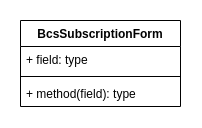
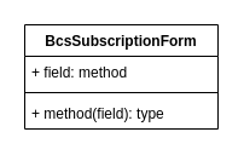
  <mxCell id="0" />
  <mxCell id="1" parent="0" />
  <mxCell id="2" value="BcsSubscriptionForm" style="swimlane;fontStyle=1;align=center;verticalAlign=top;childLayout=stackLayout;horizontal=1;startSize=26;horizontalStack=0;resizeParent=1;resizeParentMax=0;resizeLast=0;collapsible=1;marginBottom=0;" vertex="1" parent="1"><mxGeometry x="20" y="20" width="160" height="86" as="geometry" /></mxCell>
- <mxCell id="3" value="+ field: type" style="text;strokeColor=none;fillColor=none;align=left;verticalAlign=top;spacingLeft=4;spacingRight=4;overflow=hidden;rotatable=0;points=[[0,0.5],[1,0.5]];portConstraint=eastwest;" vertex="1" parent="2"><mxGeometry y="26" width="160" height="26" as="geometry" /></mxCell>
+ <mxCell id="3" value="+ field: method" style="text;strokeColor=none;fillColor=none;align=left;verticalAlign=top;spacingLeft=4;spacingRight=4;overflow=hidden;rotatable=0;points=[[0,0.5],[1,0.5]];portConstraint=eastwest;" vertex="1" parent="2"><mxGeometry y="26" width="160" height="26" as="geometry" /></mxCell>
  <mxCell id="4" value="" style="line;strokeWidth=1;fillColor=none;align=left;verticalAlign=middle;spacingTop=-1;spacingLeft=3;spacingRight=3;rotatable=0;labelPosition=right;points=[];portConstraint=eastwest;strokeColor=inherit;" vertex="1" parent="2"><mxGeometry y="52" width="160" height="8" as="geometry" /></mxCell>
  <mxCell id="5" value="+ method(field): type" style="text;strokeColor=none;fillColor=none;align=left;verticalAlign=top;spacingLeft=4;spacingRight=4;overflow=hidden;rotatable=0;points=[[0,0.5],[1,0.5]];portConstraint=eastwest;" vertex="1" parent="2"><mxGeometry y="60" width="160" height="26" as="geometry" /></mxCell>
